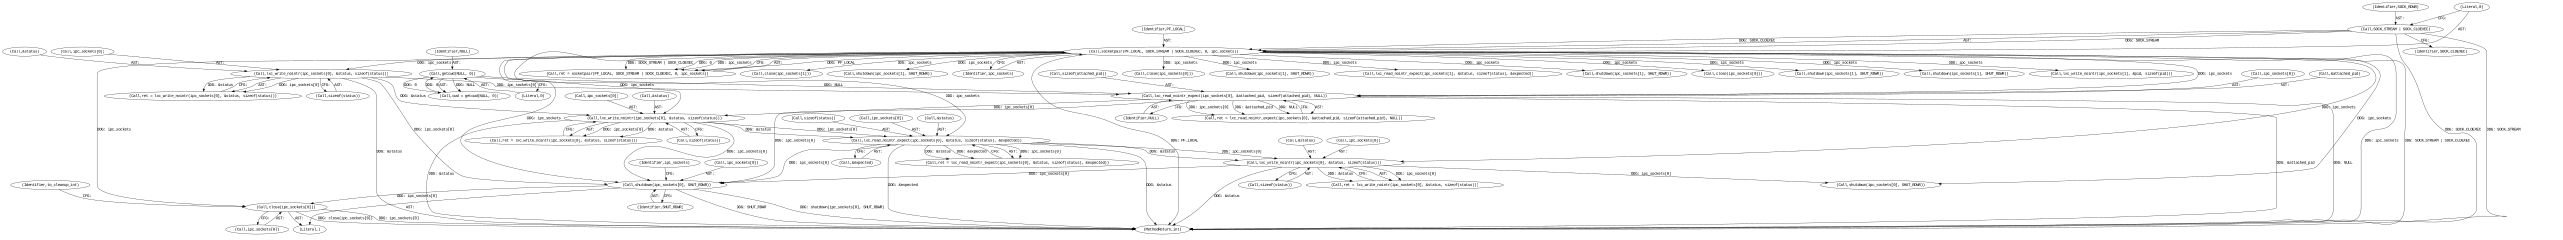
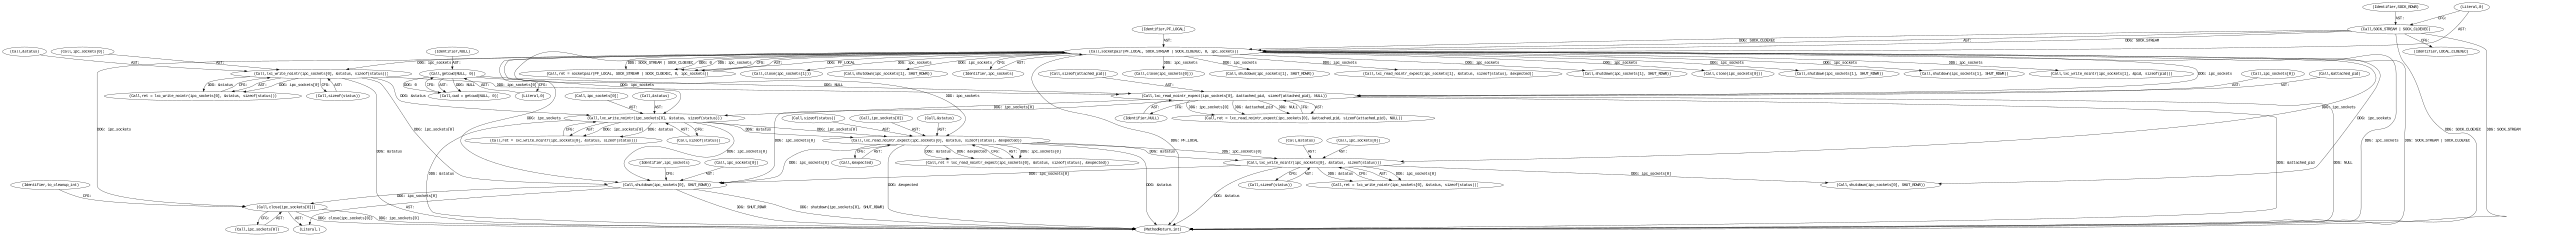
  digraph {
    fontname="Liberation Mono"
    node [fontname="Liberation Mono"]
    edge [fontname="Liberation Mono"]
    n1 [label="(Call,close(ipc_sockets[0]))"]
    n2 [label="(Literal,)"]
    n3 [label="(MethodReturn,int)"]
    n4 [label="(Call,ipc_sockets[0])"]
    n5 [label="(Call,socketpair(PF_LOCAL, SOCK_STREAM | SOCK_CLOEXEC, 0, ipc_sockets))"]
    n6 [label="(Call,shutdown(ipc_sockets[0], SHUT_RDWR))"]
    n7 [label="(Call,lxc_read_nointr_expect(ipc_sockets[0], &status, sizeof(status), &expected))"]
    n8 [label="(Call,lxc_write_nointr(ipc_sockets[0], &status, sizeof(status)))"]
    n9 [label="(Call,lxc_read_nointr_expect(ipc_sockets[0], &attached_pid, sizeof(attached_pid), NULL))"]
    n10 [label="(Call,lxc_write_nointr(ipc_sockets[0], &status, sizeof(status)))"]
    n11 [label="(Call,lxc_write_nointr(ipc_sockets[0], &status, sizeof(status)))"]
    n12 [label="(Call,ret = socketpair(PF_LOCAL, SOCK_STREAM | SOCK_CLOEXEC, 0, ipc_sockets))"]
    n13 [label="(Call,close(ipc_sockets[1]))"]
    n14 [label="(Call,shutdown(ipc_sockets[1], SHUT_RDWR))"]
    n15 [label="(Identifier,ipc_sockets)"]
    n16 [label="(Call,close(ipc_sockets[0]))"]
    n17 [label="(Call,shutdown(ipc_sockets[1], SHUT_RDWR))"]
    n18 [label="(Call,lxc_read_nointr_expect(ipc_sockets[1], &status, sizeof(status), &expected))"]
    n19 [label="(Call,shutdown(ipc_sockets[1], SHUT_RDWR))"]
    n20 [label="(Call,close(ipc_sockets[0]))"]
    n21 [label="(Call,shutdown(ipc_sockets[1], SHUT_RDWR))"]
    n22 [label="(Call,shutdown(ipc_sockets[1], SHUT_RDWR))"]
    n23 [label="(Call,lxc_write_nointr(ipc_sockets[1], &pid, sizeof(pid)))"]
    n24 [label="(Call,shutdown(ipc_sockets[0], SHUT_RDWR))"]
-   n25 [label="(Identifier,SHUT_RDWR)"]
    n26 [label="(Call,ret = lxc_read_nointr_expect(ipc_sockets[0], &status, sizeof(status), &expected))"]
    n27 [label="(Call,&expected)"]
    n28 [label="(Call,ret = lxc_write_nointr(ipc_sockets[0], &status, sizeof(status)))"]
    n29 [label="(Call,sizeof(status))"]
    n30 [label="(Call,ret = lxc_read_nointr_expect(ipc_sockets[0], &attached_pid, sizeof(attached_pid), NULL))"]
    n31 [label="(Identifier,NULL)"]
    n32 [label="(Call,ret = lxc_write_nointr(ipc_sockets[0], &status, sizeof(status)))"]
    n33 [label="(Call,sizeof(status))"]
    n34 [label="(Call,ret = lxc_write_nointr(ipc_sockets[0], &status, sizeof(status)))"]
    n35 [label="(Call,sizeof(status))"]
    n36 [label="(Call,SOCK_STREAM | SOCK_CLOEXEC)"]
-   n37 [label="(Identifier,SOCK_CLOEXEC)"]
+   n37 [label="(Identifier,LOCAL_CLOEXEC)"]
    n38 [label="(Call,getcwd(NULL, 0))"]
    n39 [label="(Call,cwd = getcwd(NULL, 0))"]
    n40 [label="(Literal,0)"]
    n41 [label="(Identifier,to_cleanup_int)"]
    n42 [label="(Identifier,ipc_sockets)"]
    n43 [label="(Call,ipc_sockets[0])"]
    n44 [label="(Call,ipc_sockets[0])"]
    n45 [label="(Call,&status)"]
    n46 [label="(Call,&status)"]
    n47 [label="(Call,&status)"]
    n48 [label="(Call,&attached_pid)"]
    n49 [label="(Identifier,SOCK_RDWR)"]
    n50 [label="(Literal,0)"]
    n51 [label="(Identifier,NULL)"]
    n52 [label="(Call,sizeof(attached_pid))"]
    n53 [label="(Call,&status)"]
    n54 [label="(Call,ipc_sockets[0])"]
    n55 [label="(Identifier,PF_LOCAL)"]
    n56 [label="(Call,ipc_sockets[0])"]
    n57 [label="(Call,sizeof(status))"]
    n58 [label="(Call,ipc_sockets[0])"]
    n59 [label="(Call,ipc_sockets[0])"]
    n1 -> n2 [label="AST: "]
    n1 -> n3 [label="DDG: close(ipc_sockets[0])"]
    n1 -> n3 [label="DDG: ipc_sockets[0]"]
    n1 -> n4 [label="CFG: "]
    n4 -> n1 [label="AST: "]
    n5 -> n1 [label="DDG: ipc_sockets"]
    n5 -> n3 [label="DDG: PF_LOCAL"]
    n5 -> n3 [label="DDG: ipc_sockets"]
    n5 -> n3 [label="DDG: SOCK_STREAM | SOCK_CLOEXEC"]
    n5 -> n6 [label="DDG: ipc_sockets"]
    n5 -> n7 [label="DDG: ipc_sockets"]
    n5 -> n8 [label="DDG: ipc_sockets"]
    n5 -> n9 [label="DDG: ipc_sockets"]
    n5 -> n10 [label="DDG: ipc_sockets"]
    n5 -> n11 [label="DDG: ipc_sockets"]
    n5 -> n12 [label="AST: "]
    n5 -> n12 [label="DDG: PF_LOCAL"]
    n5 -> n12 [label="DDG: SOCK_STREAM | SOCK_CLOEXEC"]
    n5 -> n12 [label="DDG: 0"]
    n5 -> n12 [label="DDG: ipc_sockets"]
    n5 -> n13 [label="DDG: ipc_sockets"]
    n5 -> n14 [label="DDG: ipc_sockets"]
    n5 -> n15 [label="CFG: "]
    n5 -> n16 [label="DDG: ipc_sockets"]
    n5 -> n17 [label="DDG: ipc_sockets"]
    n5 -> n18 [label="DDG: ipc_sockets"]
    n5 -> n19 [label="DDG: ipc_sockets"]
    n5 -> n20 [label="DDG: ipc_sockets"]
    n5 -> n21 [label="DDG: ipc_sockets"]
    n5 -> n22 [label="DDG: ipc_sockets"]
    n5 -> n23 [label="DDG: ipc_sockets"]
    n5 -> n24 [label="DDG: ipc_sockets"]
    n6 -> n1 [label="DDG: ipc_sockets[0]"]
    n6 -> n2 [label="AST: "]
    n6 -> n3 [label="DDG: SHUT_RDWR"]
    n6 -> n3 [label="DDG: shutdown(ipc_sockets[0], SHUT_RDWR)"]
-   n6 -> n25 [label="CFG: "]
    n7 -> n3 [label="DDG: &expected"]
    n7 -> n3 [label="DDG: &status"]
    n7 -> n6 [label="DDG: ipc_sockets[0]"]
    n7 -> n11 [label="DDG: ipc_sockets[0]"]
    n7 -> n11 [label="DDG: &status"]
    n7 -> n26 [label="AST: "]
    n7 -> n26 [label="DDG: ipc_sockets[0]"]
    n7 -> n26 [label="DDG: &status"]
    n7 -> n26 [label="DDG: &expected"]
    n7 -> n27 [label="CFG: "]
    n8 -> n3 [label="DDG: &status"]
    n8 -> n6 [label="DDG: ipc_sockets[0]"]
    n8 -> n7 [label="DDG: ipc_sockets[0]"]
    n8 -> n7 [label="DDG: &status"]
    n8 -> n28 [label="AST: "]
    n8 -> n28 [label="DDG: ipc_sockets[0]"]
    n8 -> n28 [label="DDG: &status"]
    n8 -> n29 [label="CFG: "]
    n9 -> n3 [label="DDG: NULL"]
    n9 -> n3 [label="DDG: &attached_pid"]
    n9 -> n6 [label="DDG: ipc_sockets[0]"]
    n9 -> n8 [label="DDG: ipc_sockets[0]"]
    n9 -> n30 [label="AST: "]
    n9 -> n30 [label="DDG: ipc_sockets[0]"]
    n9 -> n30 [label="DDG: &attached_pid"]
    n9 -> n30 [label="DDG: NULL"]
    n9 -> n31 [label="CFG: "]
    n10 -> n3 [label="DDG: &status"]
    n10 -> n6 [label="DDG: ipc_sockets[0]"]
    n10 -> n8 [label="DDG: &status"]
    n10 -> n9 [label="DDG: ipc_sockets[0]"]
    n10 -> n32 [label="AST: "]
    n10 -> n32 [label="DDG: ipc_sockets[0]"]
    n10 -> n32 [label="DDG: &status"]
    n10 -> n33 [label="CFG: "]
    n11 -> n3 [label="DDG: &status"]
    n11 -> n6 [label="DDG: ipc_sockets[0]"]
    n11 -> n24 [label="DDG: ipc_sockets[0]"]
    n11 -> n34 [label="AST: "]
    n11 -> n34 [label="DDG: ipc_sockets[0]"]
    n11 -> n34 [label="DDG: &status"]
    n11 -> n35 [label="CFG: "]
    n12 -> n5 [label="CFG: "]
    n15 -> n5 [label="AST: "]
-   n25 -> n6 [label="AST: "]
    n26 -> n7 [label="CFG: "]
    n27 -> n7 [label="AST: "]
    n28 -> n8 [label="CFG: "]
    n29 -> n8 [label="AST: "]
    n30 -> n9 [label="CFG: "]
    n31 -> n9 [label="AST: "]
    n32 -> n10 [label="CFG: "]
    n33 -> n10 [label="AST: "]
    n34 -> n11 [label="CFG: "]
    n35 -> n11 [label="AST: "]
    n36 -> n3 [label="DDG: SOCK_CLOEXEC"]
    n36 -> n3 [label="DDG: SOCK_STREAM"]
    n36 -> n5 [label="AST: "]
    n36 -> n5 [label="DDG: SOCK_STREAM"]
    n36 -> n5 [label="DDG: SOCK_CLOEXEC"]
    n36 -> n37 [label="CFG: "]
    n38 -> n9 [label="DDG: NULL"]
    n38 -> n39 [label="AST: "]
    n38 -> n39 [label="DDG: NULL"]
    n38 -> n39 [label="DDG: 0"]
    n38 -> n40 [label="CFG: "]
-   n39 -> n38 [label="DDG: 0"]
+   n39 -> n38 [label="CFG: "]
    n40 -> n38 [label="AST: "]
    n41 -> n1 [label="CFG: "]
    n42 -> n6 [label="CFG: "]
    n43 -> n6 [label="AST: "]
    n44 -> n9 [label="AST: "]
    n45 -> n10 [label="AST: "]
    n46 -> n7 [label="AST: "]
    n47 -> n8 [label="AST: "]
    n48 -> n9 [label="AST: "]
    n49 -> n36 [label="AST: "]
    n50 -> n5 [label="AST: "]
    n50 -> n36 [label="CFG: "]
    n51 -> n38 [label="AST: "]
    n52 -> n9 [label="AST: "]
    n53 -> n11 [label="AST: "]
    n54 -> n8 [label="AST: "]
    n55 -> n5 [label="AST: "]
    n56 -> n11 [label="AST: "]
    n57 -> n7 [label="AST: "]
    n58 -> n7 [label="AST: "]
    n59 -> n10 [label="AST: "]
  }
